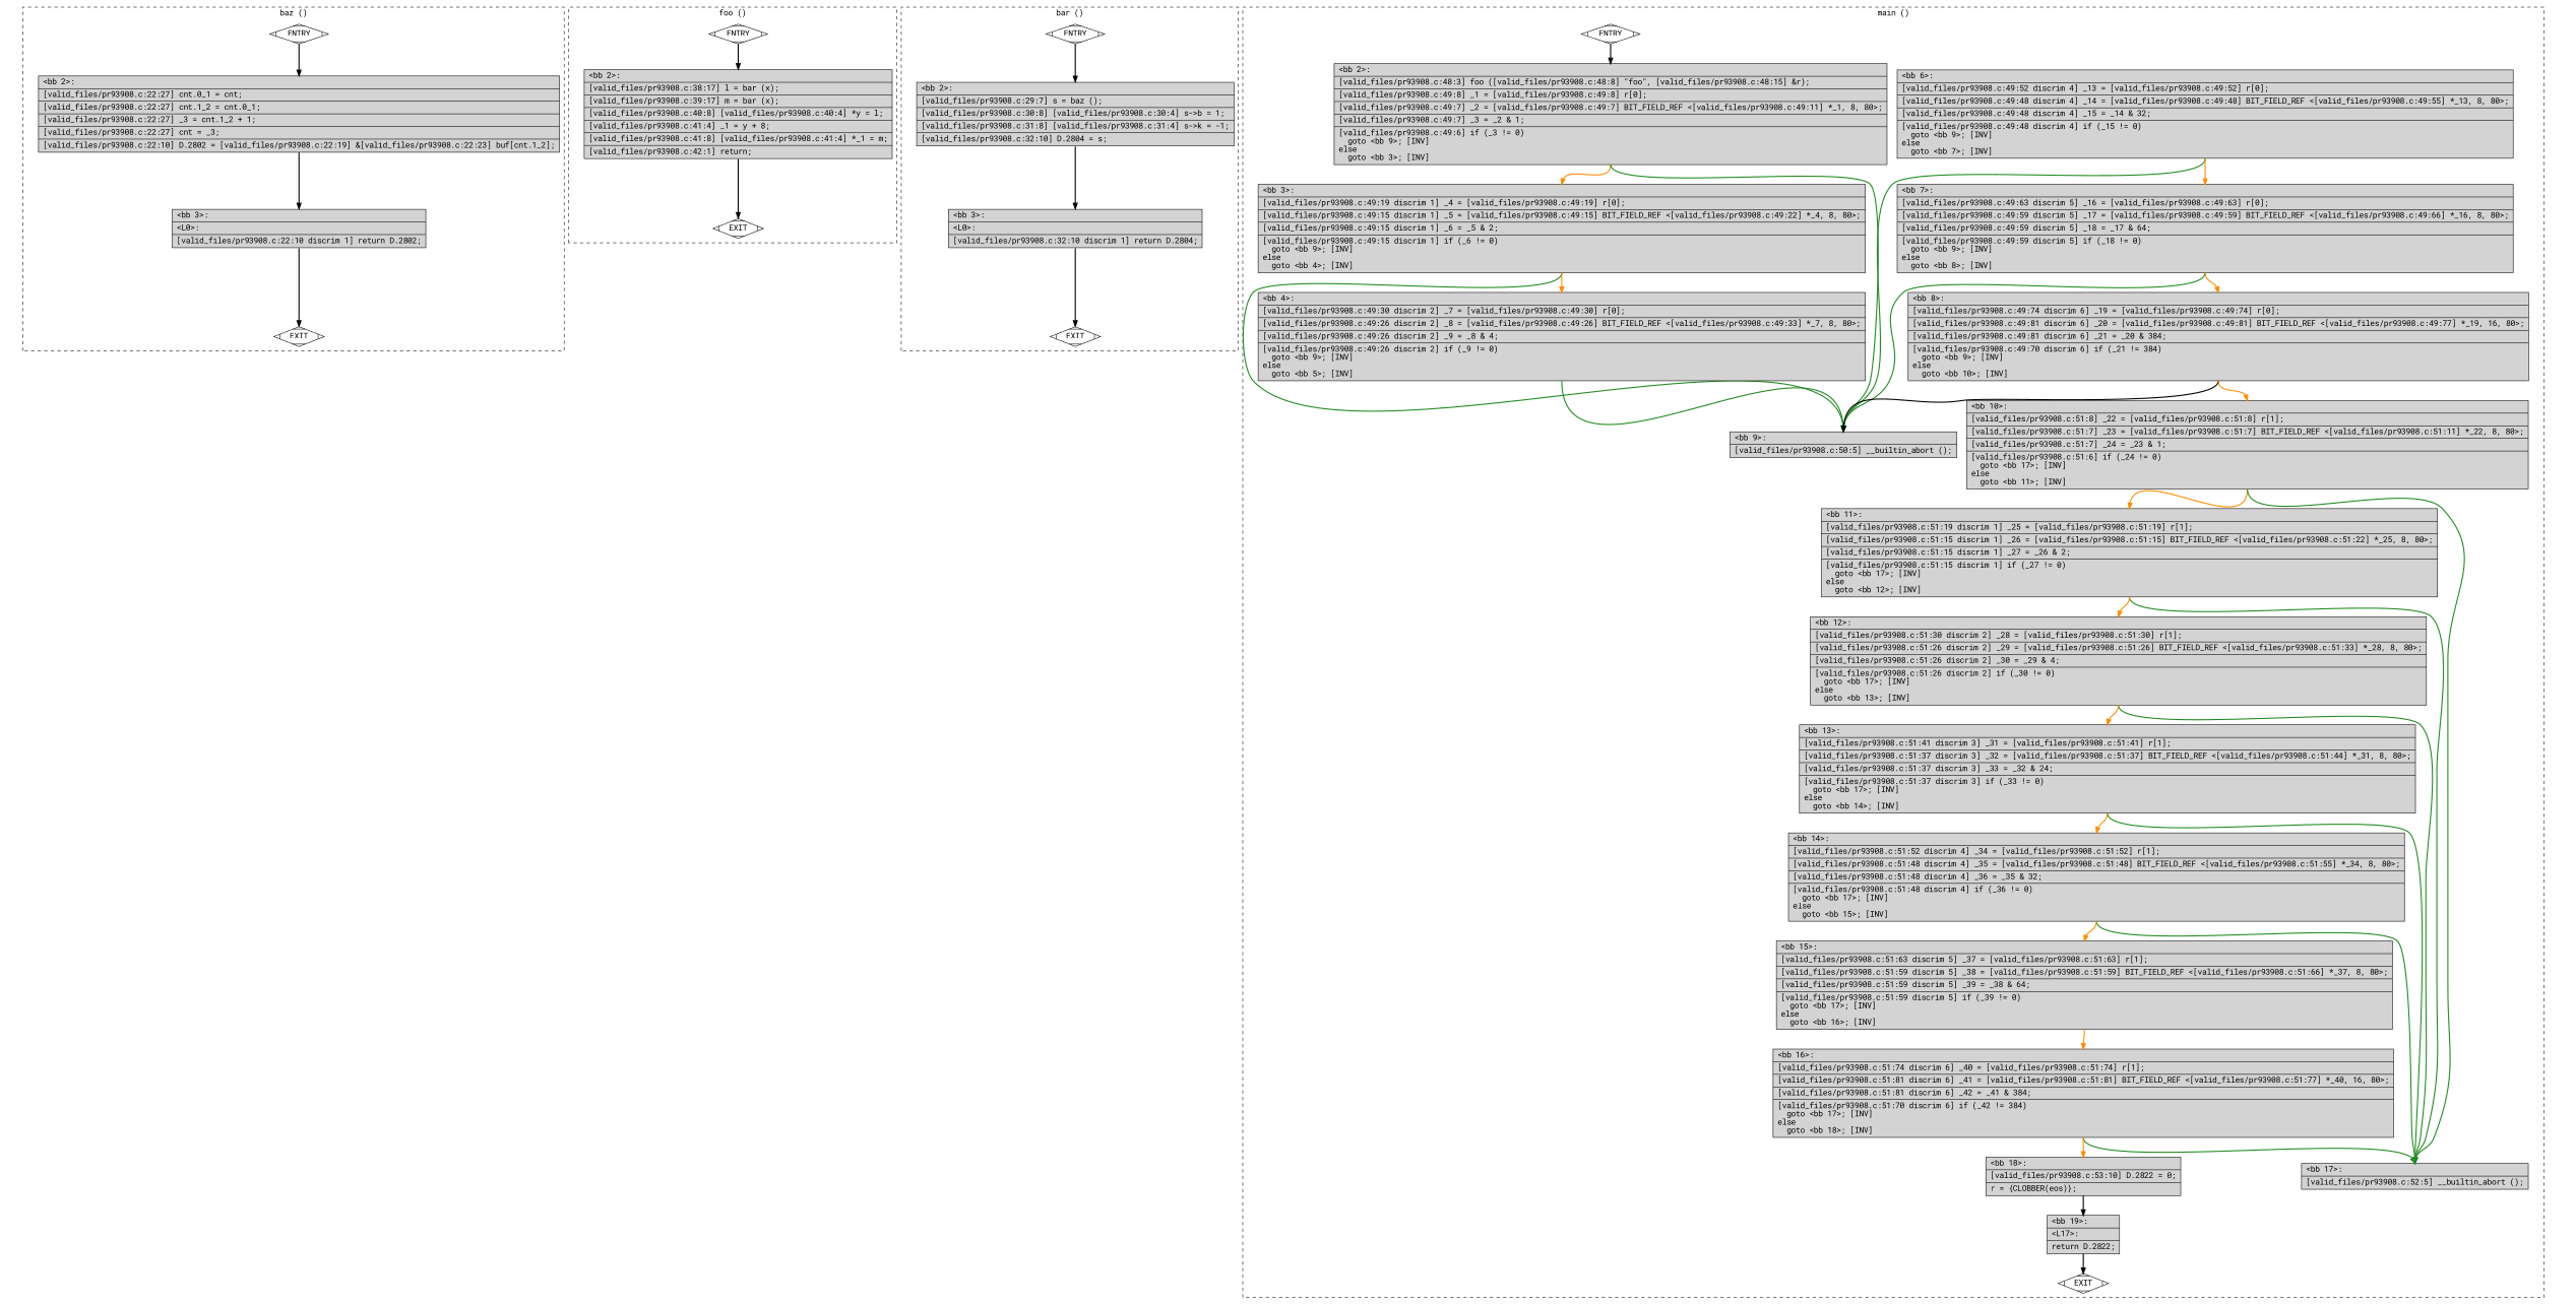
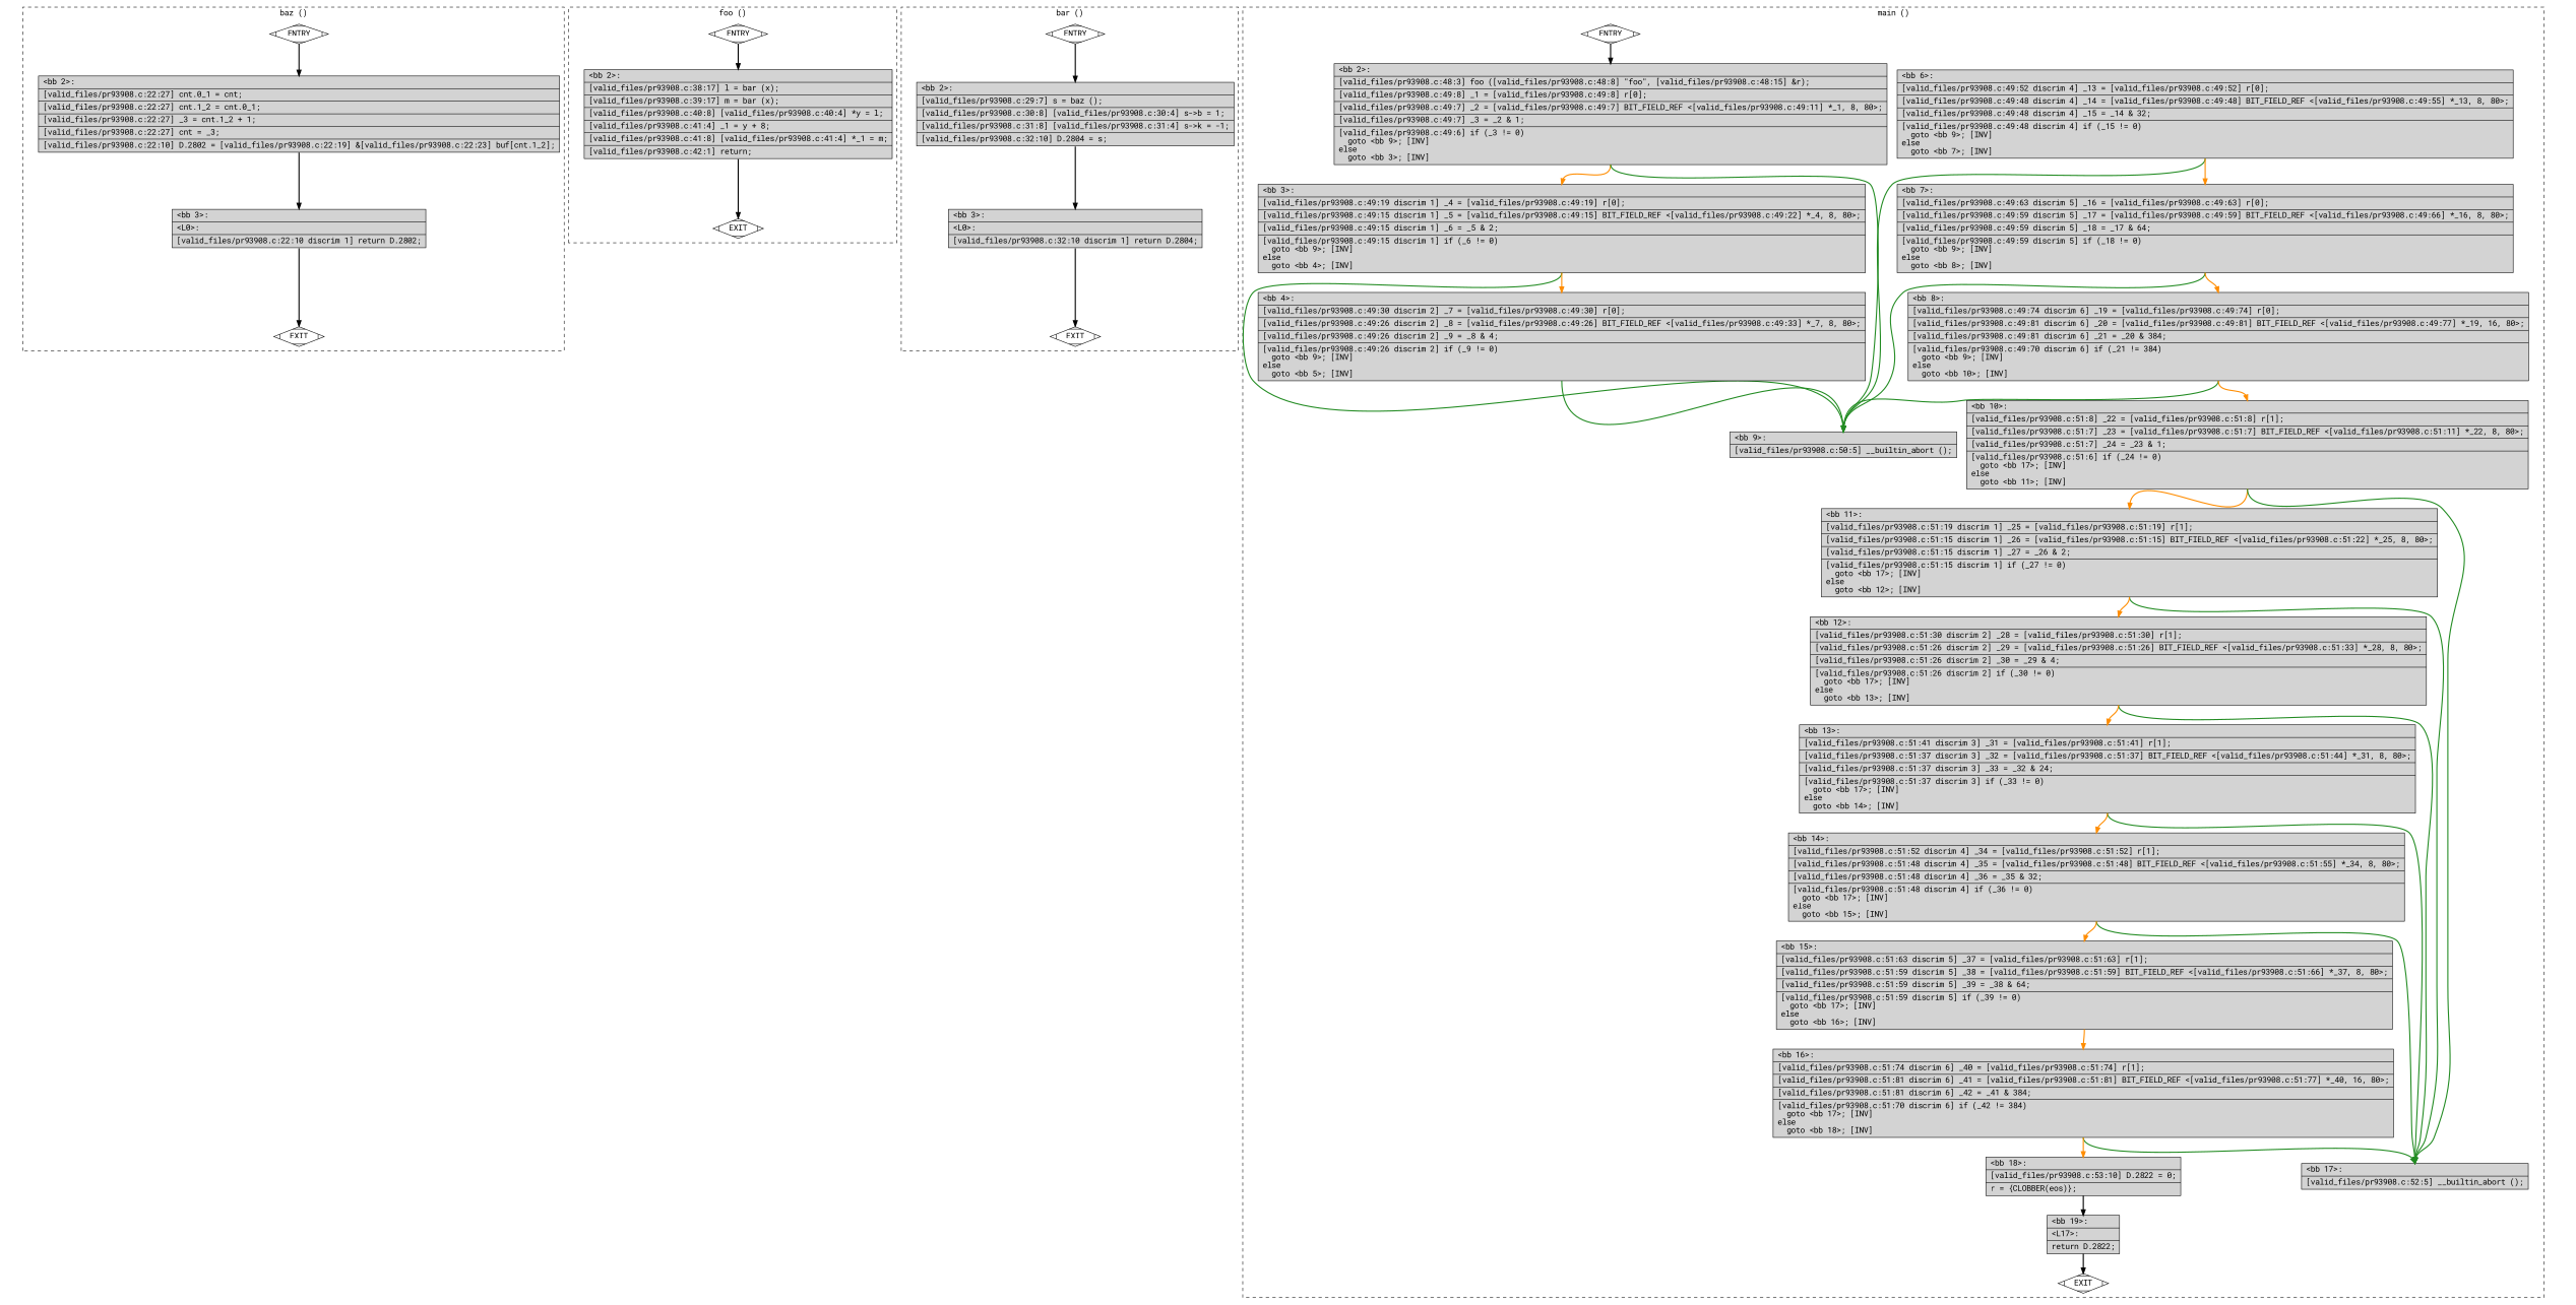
  digraph {
    fontname="Roboto Mono"
    node [fillcolor=lightgrey fontname="Roboto Mono" shape=record style=filled]
    edge [constraint=true fontname="Roboto Mono" headport=n style="solid,bold" tailport=s color=darkorange weight=10]
    n1 [fillcolor=white label=ENTRY shape=Mdiamond]
    n2 [fillcolor=white label=EXIT shape=Mdiamond]
    n3 [label="{\<bb\ 2\>:\l|[valid_files/pr93908.c:22:27]\ cnt.0_1\ =\ cnt;\l|[valid_files/pr93908.c:22:27]\ cnt.1_2\ =\ cnt.0_1;\l|[valid_files/pr93908.c:22:27]\ _3\ =\ cnt.1_2\ +\ 1;\l|[valid_files/pr93908.c:22:27]\ cnt\ =\ _3;\l|[valid_files/pr93908.c:22:10]\ D.2802\ =\ [valid_files/pr93908.c:22:19]\ &[valid_files/pr93908.c:22:23]\ buf[cnt.1_2];\l}"]
    n4 [label="{\<bb\ 3\>:\l|\<L0\>:\l|[valid_files/pr93908.c:22:10\ discrim\ 1]\ return\ D.2802;\l}"]
    n5 [fillcolor=white label=ENTRY shape=Mdiamond]
    n6 [fillcolor=white label=EXIT shape=Mdiamond]
    n7 [label="{\<bb\ 2\>:\l|[valid_files/pr93908.c:38:17]\ l\ =\ bar\ (x);\l|[valid_files/pr93908.c:39:17]\ m\ =\ bar\ (x);\l|[valid_files/pr93908.c:40:8]\ [valid_files/pr93908.c:40:4]\ *y\ =\ l;\l|[valid_files/pr93908.c:41:4]\ _1\ =\ y\ +\ 8;\l|[valid_files/pr93908.c:41:8]\ [valid_files/pr93908.c:41:4]\ *_1\ =\ m;\l|[valid_files/pr93908.c:42:1]\ return;\l}"]
    n8 [fillcolor=white label=ENTRY shape=Mdiamond]
    n9 [fillcolor=white label=EXIT shape=Mdiamond]
    n10 [label="{\<bb\ 2\>:\l|[valid_files/pr93908.c:29:7]\ s\ =\ baz\ ();\l|[valid_files/pr93908.c:30:8]\ [valid_files/pr93908.c:30:4]\ s-\>b\ =\ 1;\l|[valid_files/pr93908.c:31:8]\ [valid_files/pr93908.c:31:4]\ s-\>k\ =\ -1;\l|[valid_files/pr93908.c:32:10]\ D.2804\ =\ s;\l}"]
    n11 [label="{\<bb\ 3\>:\l|\<L0\>:\l|[valid_files/pr93908.c:32:10\ discrim\ 1]\ return\ D.2804;\l}"]
    n12 [fillcolor=white label=ENTRY shape=Mdiamond]
    n13 [fillcolor=white label=EXIT shape=Mdiamond]
    n14 [label="{\<bb\ 2\>:\l|[valid_files/pr93908.c:48:3]\ foo\ ([valid_files/pr93908.c:48:8]\ \"foo\",\ [valid_files/pr93908.c:48:15]\ &r);\l|[valid_files/pr93908.c:49:8]\ _1\ =\ [valid_files/pr93908.c:49:8]\ r[0];\l|[valid_files/pr93908.c:49:7]\ _2\ =\ [valid_files/pr93908.c:49:7]\ BIT_FIELD_REF\ \<[valid_files/pr93908.c:49:11]\ *_1,\ 8,\ 80\>;\l|[valid_files/pr93908.c:49:7]\ _3\ =\ _2\ &\ 1;\l|[valid_files/pr93908.c:49:6]\ if\ (_3\ !=\ 0)\l\ \ goto\ \<bb\ 9\>;\ [INV]\lelse\l\ \ goto\ \<bb\ 3\>;\ [INV]\l}"]
    n15 [label="{\<bb\ 3\>:\l|[valid_files/pr93908.c:49:19\ discrim\ 1]\ _4\ =\ [valid_files/pr93908.c:49:19]\ r[0];\l|[valid_files/pr93908.c:49:15\ discrim\ 1]\ _5\ =\ [valid_files/pr93908.c:49:15]\ BIT_FIELD_REF\ \<[valid_files/pr93908.c:49:22]\ *_4,\ 8,\ 80\>;\l|[valid_files/pr93908.c:49:15\ discrim\ 1]\ _6\ =\ _5\ &\ 2;\l|[valid_files/pr93908.c:49:15\ discrim\ 1]\ if\ (_6\ !=\ 0)\l\ \ goto\ \<bb\ 9\>;\ [INV]\lelse\l\ \ goto\ \<bb\ 4\>;\ [INV]\l}"]
    n16 [label="{\<bb\ 9\>:\l|[valid_files/pr93908.c:50:5]\ __builtin_abort\ ();\l}"]
    n17 [label="{\<bb\ 4\>:\l|[valid_files/pr93908.c:49:30\ discrim\ 2]\ _7\ =\ [valid_files/pr93908.c:49:30]\ r[0];\l|[valid_files/pr93908.c:49:26\ discrim\ 2]\ _8\ =\ [valid_files/pr93908.c:49:26]\ BIT_FIELD_REF\ \<[valid_files/pr93908.c:49:33]\ *_7,\ 8,\ 80\>;\l|[valid_files/pr93908.c:49:26\ discrim\ 2]\ _9\ =\ _8\ &\ 4;\l|[valid_files/pr93908.c:49:26\ discrim\ 2]\ if\ (_9\ !=\ 0)\l\ \ goto\ \<bb\ 9\>;\ [INV]\lelse\l\ \ goto\ \<bb\ 5\>;\ [INV]\l}"]
    n18 [label="{\<bb\ 6\>:\l|[valid_files/pr93908.c:49:52\ discrim\ 4]\ _13\ =\ [valid_files/pr93908.c:49:52]\ r[0];\l|[valid_files/pr93908.c:49:48\ discrim\ 4]\ _14\ =\ [valid_files/pr93908.c:49:48]\ BIT_FIELD_REF\ \<[valid_files/pr93908.c:49:55]\ *_13,\ 8,\ 80\>;\l|[valid_files/pr93908.c:49:48\ discrim\ 4]\ _15\ =\ _14\ &\ 32;\l|[valid_files/pr93908.c:49:48\ discrim\ 4]\ if\ (_15\ !=\ 0)\l\ \ goto\ \<bb\ 9\>;\ [INV]\lelse\l\ \ goto\ \<bb\ 7\>;\ [INV]\l}"]
    n19 [label="{\<bb\ 7\>:\l|[valid_files/pr93908.c:49:63\ discrim\ 5]\ _16\ =\ [valid_files/pr93908.c:49:63]\ r[0];\l|[valid_files/pr93908.c:49:59\ discrim\ 5]\ _17\ =\ [valid_files/pr93908.c:49:59]\ BIT_FIELD_REF\ \<[valid_files/pr93908.c:49:66]\ *_16,\ 8,\ 80\>;\l|[valid_files/pr93908.c:49:59\ discrim\ 5]\ _18\ =\ _17\ &\ 64;\l|[valid_files/pr93908.c:49:59\ discrim\ 5]\ if\ (_18\ !=\ 0)\l\ \ goto\ \<bb\ 9\>;\ [INV]\lelse\l\ \ goto\ \<bb\ 8\>;\ [INV]\l}"]
    n20 [label="{\<bb\ 8\>:\l|[valid_files/pr93908.c:49:74\ discrim\ 6]\ _19\ =\ [valid_files/pr93908.c:49:74]\ r[0];\l|[valid_files/pr93908.c:49:81\ discrim\ 6]\ _20\ =\ [valid_files/pr93908.c:49:81]\ BIT_FIELD_REF\ \<[valid_files/pr93908.c:49:77]\ *_19,\ 16,\ 80\>;\l|[valid_files/pr93908.c:49:81\ discrim\ 6]\ _21\ =\ _20\ &\ 384;\l|[valid_files/pr93908.c:49:70\ discrim\ 6]\ if\ (_21\ !=\ 384)\l\ \ goto\ \<bb\ 9\>;\ [INV]\lelse\l\ \ goto\ \<bb\ 10\>;\ [INV]\l}"]
    n21 [label="{\<bb\ 10\>:\l|[valid_files/pr93908.c:51:8]\ _22\ =\ [valid_files/pr93908.c:51:8]\ r[1];\l|[valid_files/pr93908.c:51:7]\ _23\ =\ [valid_files/pr93908.c:51:7]\ BIT_FIELD_REF\ \<[valid_files/pr93908.c:51:11]\ *_22,\ 8,\ 80\>;\l|[valid_files/pr93908.c:51:7]\ _24\ =\ _23\ &\ 1;\l|[valid_files/pr93908.c:51:6]\ if\ (_24\ !=\ 0)\l\ \ goto\ \<bb\ 17\>;\ [INV]\lelse\l\ \ goto\ \<bb\ 11\>;\ [INV]\l}"]
    n22 [label="{\<bb\ 11\>:\l|[valid_files/pr93908.c:51:19\ discrim\ 1]\ _25\ =\ [valid_files/pr93908.c:51:19]\ r[1];\l|[valid_files/pr93908.c:51:15\ discrim\ 1]\ _26\ =\ [valid_files/pr93908.c:51:15]\ BIT_FIELD_REF\ \<[valid_files/pr93908.c:51:22]\ *_25,\ 8,\ 80\>;\l|[valid_files/pr93908.c:51:15\ discrim\ 1]\ _27\ =\ _26\ &\ 2;\l|[valid_files/pr93908.c:51:15\ discrim\ 1]\ if\ (_27\ !=\ 0)\l\ \ goto\ \<bb\ 17\>;\ [INV]\lelse\l\ \ goto\ \<bb\ 12\>;\ [INV]\l}"]
    n23 [label="{\<bb\ 17\>:\l|[valid_files/pr93908.c:52:5]\ __builtin_abort\ ();\l}"]
    n24 [label="{\<bb\ 12\>:\l|[valid_files/pr93908.c:51:30\ discrim\ 2]\ _28\ =\ [valid_files/pr93908.c:51:30]\ r[1];\l|[valid_files/pr93908.c:51:26\ discrim\ 2]\ _29\ =\ [valid_files/pr93908.c:51:26]\ BIT_FIELD_REF\ \<[valid_files/pr93908.c:51:33]\ *_28,\ 8,\ 80\>;\l|[valid_files/pr93908.c:51:26\ discrim\ 2]\ _30\ =\ _29\ &\ 4;\l|[valid_files/pr93908.c:51:26\ discrim\ 2]\ if\ (_30\ !=\ 0)\l\ \ goto\ \<bb\ 17\>;\ [INV]\lelse\l\ \ goto\ \<bb\ 13\>;\ [INV]\l}"]
    n25 [label="{\<bb\ 13\>:\l|[valid_files/pr93908.c:51:41\ discrim\ 3]\ _31\ =\ [valid_files/pr93908.c:51:41]\ r[1];\l|[valid_files/pr93908.c:51:37\ discrim\ 3]\ _32\ =\ [valid_files/pr93908.c:51:37]\ BIT_FIELD_REF\ \<[valid_files/pr93908.c:51:44]\ *_31,\ 8,\ 80\>;\l|[valid_files/pr93908.c:51:37\ discrim\ 3]\ _33\ =\ _32\ &\ 24;\l|[valid_files/pr93908.c:51:37\ discrim\ 3]\ if\ (_33\ !=\ 0)\l\ \ goto\ \<bb\ 17\>;\ [INV]\lelse\l\ \ goto\ \<bb\ 14\>;\ [INV]\l}"]
    n26 [label="{\<bb\ 14\>:\l|[valid_files/pr93908.c:51:52\ discrim\ 4]\ _34\ =\ [valid_files/pr93908.c:51:52]\ r[1];\l|[valid_files/pr93908.c:51:48\ discrim\ 4]\ _35\ =\ [valid_files/pr93908.c:51:48]\ BIT_FIELD_REF\ \<[valid_files/pr93908.c:51:55]\ *_34,\ 8,\ 80\>;\l|[valid_files/pr93908.c:51:48\ discrim\ 4]\ _36\ =\ _35\ &\ 32;\l|[valid_files/pr93908.c:51:48\ discrim\ 4]\ if\ (_36\ !=\ 0)\l\ \ goto\ \<bb\ 17\>;\ [INV]\lelse\l\ \ goto\ \<bb\ 15\>;\ [INV]\l}"]
    n27 [label="{\<bb\ 15\>:\l|[valid_files/pr93908.c:51:63\ discrim\ 5]\ _37\ =\ [valid_files/pr93908.c:51:63]\ r[1];\l|[valid_files/pr93908.c:51:59\ discrim\ 5]\ _38\ =\ [valid_files/pr93908.c:51:59]\ BIT_FIELD_REF\ \<[valid_files/pr93908.c:51:66]\ *_37,\ 8,\ 80\>;\l|[valid_files/pr93908.c:51:59\ discrim\ 5]\ _39\ =\ _38\ &\ 64;\l|[valid_files/pr93908.c:51:59\ discrim\ 5]\ if\ (_39\ !=\ 0)\l\ \ goto\ \<bb\ 17\>;\ [INV]\lelse\l\ \ goto\ \<bb\ 16\>;\ [INV]\l}"]
    n28 [label="{\<bb\ 16\>:\l|[valid_files/pr93908.c:51:74\ discrim\ 6]\ _40\ =\ [valid_files/pr93908.c:51:74]\ r[1];\l|[valid_files/pr93908.c:51:81\ discrim\ 6]\ _41\ =\ [valid_files/pr93908.c:51:81]\ BIT_FIELD_REF\ \<[valid_files/pr93908.c:51:77]\ *_40,\ 16,\ 80\>;\l|[valid_files/pr93908.c:51:81\ discrim\ 6]\ _42\ =\ _41\ &\ 384;\l|[valid_files/pr93908.c:51:70\ discrim\ 6]\ if\ (_42\ !=\ 384)\l\ \ goto\ \<bb\ 17\>;\ [INV]\lelse\l\ \ goto\ \<bb\ 18\>;\ [INV]\l}"]
    n29 [label="{\<bb\ 18\>:\l|[valid_files/pr93908.c:53:10]\ D.2822\ =\ 0;\l|r\ =\ \{CLOBBER(eos)\};\l}"]
    n30 [label="{\<bb\ 19\>:\l|\<L17\>:\l|return\ D.2822;\l}"]
    subgraph cluster_1 {
      color=black
      label="baz ()"
      style=dashed
      n1
      n2
      n3
      n4
    }
    subgraph cluster_2 {
      color=black
      label="foo ()"
      style=dashed
      n5
      n6
      n7
    }
    subgraph cluster_3 {
      color=black
      label="bar ()"
      style=dashed
      n8
      n9
      n10
      n11
    }
    subgraph cluster_4 {
      color=black
      label="main ()"
      style=dashed
      n12
      n13
      n14
      n15
      n16
      n17
      n18
      n19
      n20
      n21
      n22
      n23
      n24
      n25
      n26
      n27
      n28
      n29
      n30
    }
    n1 -> n2 [style=invis color="" weight=""]
    n1 -> n3 [color=black weight=100]
    n3 -> n4 [color=black weight=100]
    n4 -> n2 [color=black]
    n5 -> n6 [style=invis color="" weight=""]
    n5 -> n7 [color=black weight=100]
    n7 -> n6 [color=black]
    n8 -> n9 [style=invis color="" weight=""]
    n8 -> n10 [color=black weight=100]
    n10 -> n11 [color=black weight=100]
    n11 -> n9 [color=black]
    n12 -> n13 [style=invis color="" weight=""]
    n12 -> n14 [color=black weight=100]
    n14 -> n15
    n14 -> n16 [color=forestgreen]
    n15 -> n16 [color=forestgreen]
    n15 -> n17
    n17 -> n16 [color=forestgreen]
    n18 -> n16 [color=forestgreen]
    n18 -> n19
    n19 -> n16 [color=forestgreen]
    n19 -> n20
-   n20 -> n16 [color=black]
+   n20 -> n16 [color=forestgreen]
    n20 -> n21
    n21 -> n22
    n21 -> n23 [color=forestgreen]
    n22 -> n23 [color=forestgreen]
    n22 -> n24
    n24 -> n23 [color=forestgreen]
    n24 -> n25
    n25 -> n23 [color=forestgreen]
    n25 -> n26
    n26 -> n23 [color=forestgreen]
    n26 -> n27
    n27 -> n28
    n28 -> n23 [color=forestgreen]
    n28 -> n29
    n29 -> n30 [color=black weight=100]
    n30 -> n13 [color=black]
  }
